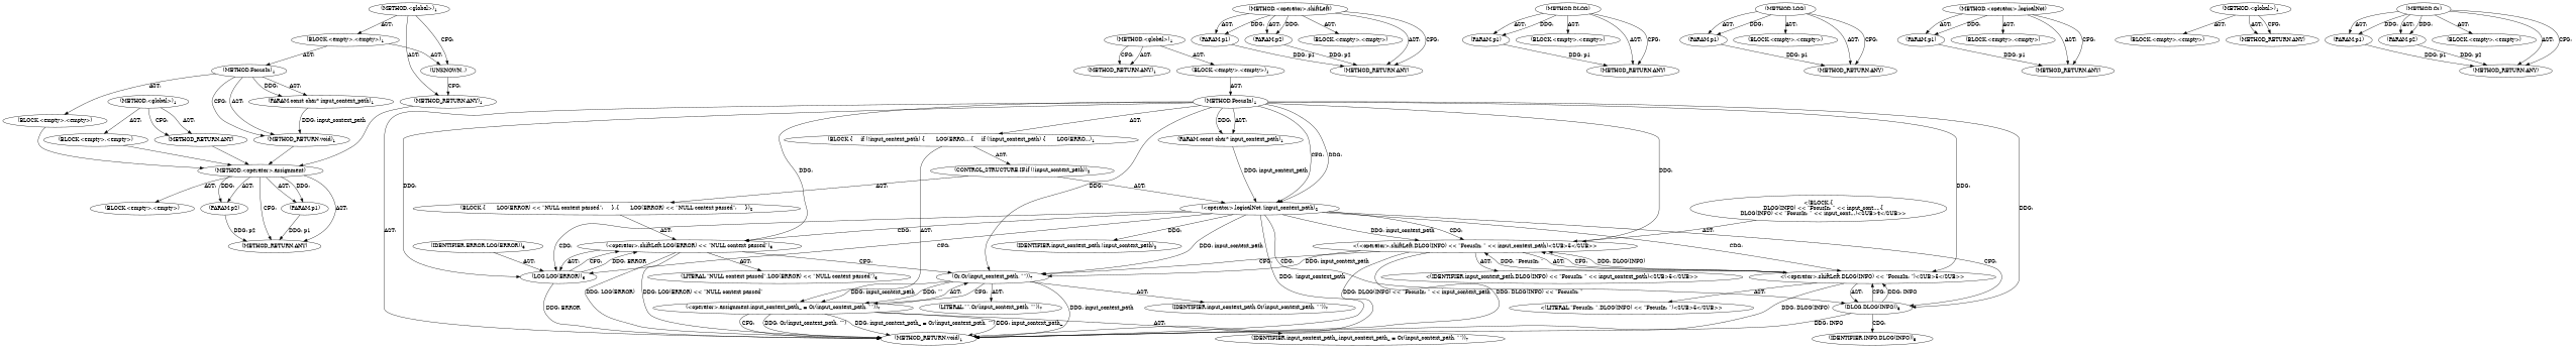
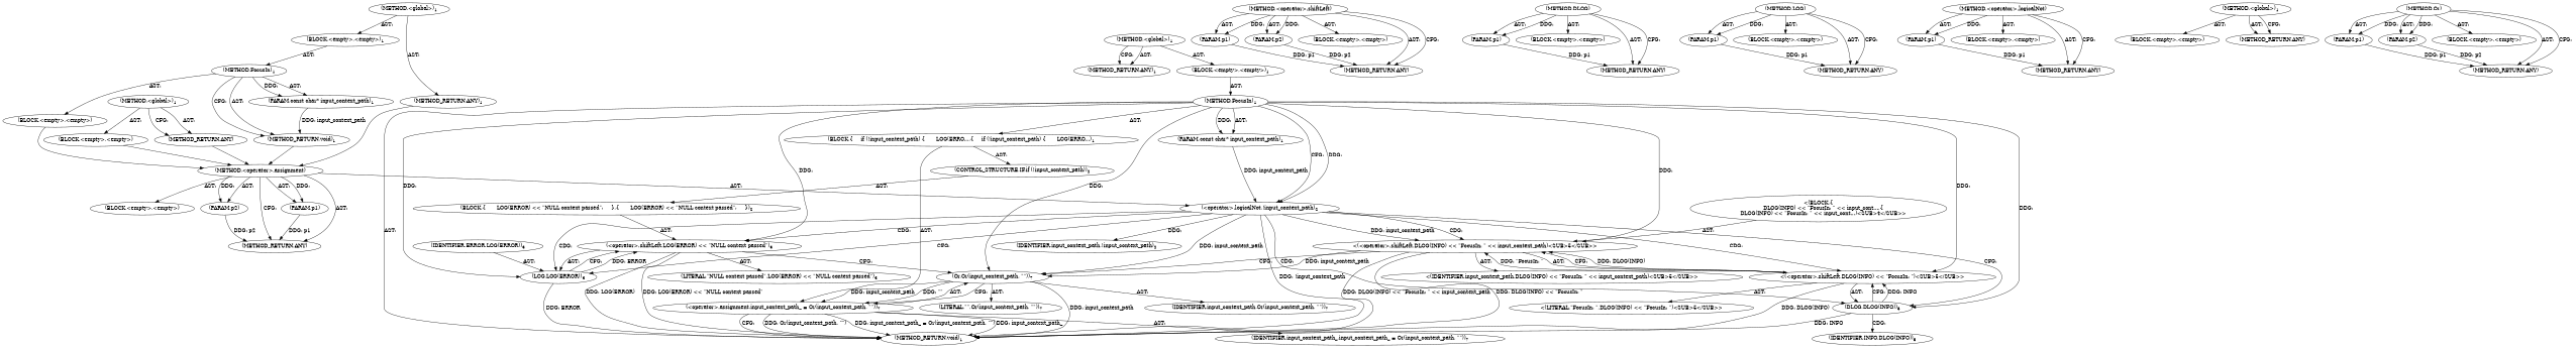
  digraph {
    n1 [label=<(METHOD,&lt;operator&gt;.assignment)>]
    n2 [label=<(PARAM,p1)>]
    n3 [label=<(PARAM,p2)>]
    n4 [label=<(BLOCK,&lt;empty&gt;,&lt;empty&gt;)>]
    n5 [label=<(METHOD_RETURN,ANY)>]
    n6 [label=<(METHOD,&lt;global&gt;)<SUB>1</SUB>>]
    n7 [label=<(BLOCK,&lt;empty&gt;,&lt;empty&gt;)<SUB>1</SUB>>]
    n8 [label=<(METHOD_RETURN,ANY)<SUB>1</SUB>>]
    n9 [label=<(METHOD,FocusIn)<SUB>1</SUB>>]
    n10 [label=<(PARAM,const char* input_context_path)<SUB>1</SUB>>]
    n11 [label=<(BLOCK,{     if (!input_context_path) {       LOG(ERRO...,{     if (!input_context_path) {       LOG(ERRO...)<SUB>1</SUB>>]
    n12 [label=<(&lt;operator&gt;.logicalNot,!input_context_path)<SUB>2</SUB>>]
    n13 [label=<(&lt;operator&gt;.shiftLeft,LOG(ERROR) &lt;&lt; &quot;NULL context passed&quot;)<SUB>3</SUB>>]
    n14 [label=<(LOG,LOG(ERROR))<SUB>3</SUB>>]
    n15 [label="<(&lt;operator&gt;.shiftLeft,DLOG(INFO) &lt;&lt; &quot;FocusIn: &quot; &lt;&lt; input_context_path)<SUB>5</SUB>>"]
    n16 [label="<(&lt;operator&gt;.shiftLeft,DLOG(INFO) &lt;&lt; &quot;FocusIn: &quot;)<SUB>5</SUB>>"]
    n17 [label=<(DLOG,DLOG(INFO))<SUB>5</SUB>>]
    n18 [label=<(Or,Or(input_context_path, &quot;&quot;))<SUB>7</SUB>>]
    n19 [label=<(METHOD_RETURN,void)<SUB>1</SUB>>]
    n20 [label=<(CONTROL_STRUCTURE,IF,if (!input_context_path))<SUB>2</SUB>>]
    n21 [label=<(&lt;operator&gt;.assignment,input_context_path_ = Or(input_context_path, &quot;&quot;))<SUB>7</SUB>>]
    n22 [label=<(IDENTIFIER,input_context_path,!input_context_path)<SUB>2</SUB>>]
    n23 [label=<(LITERAL,&quot;NULL context passed&quot;,LOG(ERROR) &lt;&lt; &quot;NULL context passed&quot;)<SUB>3</SUB>>]
    n24 [label="<(IDENTIFIER,input_context_path,DLOG(INFO) &lt;&lt; &quot;FocusIn: &quot; &lt;&lt; input_context_path)<SUB>5</SUB>>"]
    n25 [label="<(LITERAL,&quot;FocusIn: &quot;,DLOG(INFO) &lt;&lt; &quot;FocusIn: &quot;)<SUB>5</SUB>>"]
    n26 [label=<(IDENTIFIER,INFO,DLOG(INFO))<SUB>5</SUB>>]
    n27 [label=<(IDENTIFIER,input_context_path,Or(input_context_path, &quot;&quot;))<SUB>7</SUB>>]
    n28 [label=<(LITERAL,&quot;&quot;,Or(input_context_path, &quot;&quot;))<SUB>7</SUB>>]
    n29 [label=<(BLOCK,{       LOG(ERROR) &lt;&lt; &quot;NULL context passed&quot;;     },{       LOG(ERROR) &lt;&lt; &quot;NULL context passed&quot;;     })<SUB>2</SUB>>]
    n30 [label=<(IDENTIFIER,input_context_path_,input_context_path_ = Or(input_context_path, &quot;&quot;))<SUB>7</SUB>>]
    n31 [label=<(IDENTIFIER,ERROR,LOG(ERROR))<SUB>3</SUB>>]
    n32 [label="<(BLOCK,{\n      DLOG(INFO) &lt;&lt; &quot;FocusIn: &quot; &lt;&lt; input_cont...,{\n      DLOG(INFO) &lt;&lt; &quot;FocusIn: &quot; &lt;&lt; input_cont...)<SUB>4</SUB>>"]
    n33 [label=<(METHOD,&lt;operator&gt;.shiftLeft)>]
    n34 [label=<(PARAM,p1)>]
    n35 [label=<(PARAM,p2)>]
    n36 [label=<(BLOCK,&lt;empty&gt;,&lt;empty&gt;)>]
    n37 [label=<(METHOD_RETURN,ANY)>]
    n38 [label=<(METHOD,DLOG)>]
    n39 [label=<(PARAM,p1)>]
    n40 [label=<(BLOCK,&lt;empty&gt;,&lt;empty&gt;)>]
    n41 [label=<(METHOD_RETURN,ANY)>]
    n42 [label=<(METHOD,LOG)>]
    n43 [label=<(PARAM,p1)>]
    n44 [label=<(BLOCK,&lt;empty&gt;,&lt;empty&gt;)>]
    n45 [label=<(METHOD_RETURN,ANY)>]
    n46 [label=<(METHOD,&lt;operator&gt;.logicalNot)>]
    n47 [label=<(PARAM,p1)>]
    n48 [label=<(BLOCK,&lt;empty&gt;,&lt;empty&gt;)>]
    n49 [label=<(METHOD_RETURN,ANY)>]
    n50 [label=<(METHOD,&lt;global&gt;)<SUB>1</SUB>>]
    n51 [label=<(BLOCK,&lt;empty&gt;,&lt;empty&gt;)>]
    n52 [label=<(METHOD_RETURN,ANY)>]
    n53 [label=<(METHOD,Or)>]
    n54 [label=<(PARAM,p1)>]
    n55 [label=<(PARAM,p2)>]
    n56 [label=<(BLOCK,&lt;empty&gt;,&lt;empty&gt;)>]
    n57 [label=<(METHOD_RETURN,ANY)>]
    n58 [label=<(METHOD,&lt;global&gt;)<SUB>1</SUB>>]
    n59 [label=<(BLOCK,&lt;empty&gt;,&lt;empty&gt;)<SUB>1</SUB>>]
-   n60 [label=<(UNKNOWN,,)>]
    n61 [label=<(METHOD_RETURN,ANY)<SUB>1</SUB>>]
    n62 [label=<(METHOD,FocusIn)<SUB>1</SUB>>]
    n63 [label=<(PARAM,const char* input_context_path)<SUB>1</SUB>>]
    n64 [label=<(BLOCK,&lt;empty&gt;,&lt;empty&gt;)>]
    n65 [label=<(METHOD_RETURN,void)<SUB>1</SUB>>]
    n66 [label=<(METHOD,&lt;global&gt;)<SUB>1</SUB>>]
    n67 [label=<(BLOCK,&lt;empty&gt;,&lt;empty&gt;)>]
    n68 [label=<(METHOD_RETURN,ANY)>]
    n1 -> n2 [label="AST: "]
    n1 -> n2 [label="DDG: "]
    n1 -> n3 [label="AST: "]
    n1 -> n3 [label="DDG: "]
    n1 -> n4 [label="AST: "]
    n1 -> n5 [label="AST: "]
    n1 -> n5 [label="CFG: "]
    n2 -> n5 [label="DDG: p1"]
    n3 -> n5 [label="DDG: p2"]
    n6 -> n7 [label="AST: "]
    n6 -> n8 [label="AST: "]
    n6 -> n8 [label="CFG: "]
    n7 -> n9 [label="AST: "]
    n9 -> n10 [label="AST: "]
    n9 -> n10 [label="DDG: "]
    n9 -> n11 [label="AST: "]
    n9 -> n12 [label="CFG: "]
    n9 -> n12 [label="DDG: "]
    n9 -> n13 [label="DDG: "]
    n9 -> n14 [label="DDG: "]
    n9 -> n15 [label="DDG: "]
    n9 -> n16 [label="DDG: "]
    n9 -> n17 [label="DDG: "]
    n9 -> n18 [label="DDG: "]
    n9 -> n19 [label="AST: "]
    n10 -> n12 [label="DDG: input_context_path"]
    n11 -> n20 [label="AST: "]
    n11 -> n21 [label="AST: "]
    n12 -> n13 [label="CDG: "]
    n12 -> n14 [label="CFG: "]
    n12 -> n14 [label="CDG: "]
    n12 -> n15 [label="DDG: input_context_path"]
    n12 -> n15 [label="CDG: "]
    n12 -> n16 [label="CDG: "]
    n12 -> n17 [label="CFG: "]
    n12 -> n17 [label="CDG: "]
    n12 -> n18 [label="DDG: input_context_path"]
    n12 -> n19 [label="DDG: !input_context_path"]
    n12 -> n22 [label="DDG: "]
    n13 -> n14 [label="AST: "]
    n13 -> n18 [label="CFG: "]
    n13 -> n19 [label="DDG: LOG(ERROR)"]
    n13 -> n19 [label="DDG: LOG(ERROR) &lt;&lt; &quot;NULL context passed&quot;"]
    n13 -> n23 [label="AST: "]
    n14 -> n13 [label="CFG: "]
    n14 -> n13 [label="DDG: ERROR"]
    n14 -> n19 [label="DDG: ERROR"]
    n15 -> n16 [label="AST: "]
    n15 -> n18 [label="CFG: "]
    n15 -> n18 [label="DDG: input_context_path"]
    n15 -> n19 [label="DDG: DLOG(INFO) &lt;&lt; &quot;FocusIn: &quot;"]
    n15 -> n19 [label="DDG: DLOG(INFO) &lt;&lt; &quot;FocusIn: &quot; &lt;&lt; input_context_path"]
    n15 -> n24 [label="AST: "]
    n16 -> n15 [label="CFG: "]
    n16 -> n15 [label="DDG: DLOG(INFO)"]
    n16 -> n15 [label="DDG: &quot;FocusIn: &quot;"]
    n16 -> n17 [label="AST: "]
    n16 -> n19 [label="DDG: DLOG(INFO)"]
    n16 -> n25 [label="AST: "]
    n17 -> n16 [label="CFG: "]
    n17 -> n16 [label="DDG: INFO"]
    n17 -> n19 [label="DDG: INFO"]
    n17 -> n26 [label="CDG: "]
    n18 -> n19 [label="DDG: input_context_path"]
    n18 -> n21 [label="CFG: "]
    n18 -> n21 [label="DDG: input_context_path"]
    n18 -> n21 [label="DDG: &quot;&quot;"]
    n18 -> n27 [label="AST: "]
    n18 -> n28 [label="AST: "]
-   n20 -> n12 [label="AST: "]
+   n1 -> n12 [label="AST: "]
    n20 -> n29 [label="AST: "]
    n21 -> n18 [label="AST: "]
    n21 -> n19 [label="CFG: "]
    n21 -> n19 [label="DDG: Or(input_context_path, &quot;&quot;)"]
    n21 -> n19 [label="DDG: input_context_path_ = Or(input_context_path, &quot;&quot;)"]
    n21 -> n19 [label="DDG: input_context_path_"]
    n21 -> n30 [label="AST: "]
    n29 -> n13 [label="AST: "]
    n31 -> n14 [label="AST: "]
    n32 -> n15 [label="AST: "]
    n33 -> n34 [label="AST: "]
    n33 -> n34 [label="DDG: "]
    n33 -> n35 [label="AST: "]
    n33 -> n35 [label="DDG: "]
    n33 -> n36 [label="AST: "]
    n33 -> n37 [label="AST: "]
    n33 -> n37 [label="CFG: "]
    n34 -> n37 [label="DDG: p1"]
    n35 -> n37 [label="DDG: p2"]
    n38 -> n39 [label="AST: "]
    n38 -> n39 [label="DDG: "]
    n38 -> n40 [label="AST: "]
    n38 -> n41 [label="AST: "]
    n38 -> n41 [label="CFG: "]
    n39 -> n41 [label="DDG: p1"]
    n42 -> n43 [label="AST: "]
    n42 -> n43 [label="DDG: "]
    n42 -> n44 [label="AST: "]
    n42 -> n45 [label="AST: "]
    n42 -> n45 [label="CFG: "]
    n43 -> n45 [label="DDG: p1"]
    n46 -> n47 [label="AST: "]
    n46 -> n47 [label="DDG: "]
    n46 -> n48 [label="AST: "]
    n46 -> n49 [label="AST: "]
    n46 -> n49 [label="CFG: "]
    n47 -> n49 [label="DDG: p1"]
    n50 -> n51 [label="AST: "]
    n50 -> n52 [label="AST: "]
    n50 -> n52 [label="CFG: "]
    n53 -> n54 [label="AST: "]
    n53 -> n54 [label="DDG: "]
    n53 -> n55 [label="AST: "]
    n53 -> n55 [label="DDG: "]
    n53 -> n56 [label="AST: "]
    n53 -> n57 [label="AST: "]
    n53 -> n57 [label="CFG: "]
    n54 -> n57 [label="DDG: p1"]
    n55 -> n57 [label="DDG: p2"]
    n58 -> n59 [label="AST: "]
-   n58 -> n60 [label="CFG: "]
    n58 -> n61 [label="AST: "]
-   n59 -> n60 [label="AST: "]
    n59 -> n62 [label="AST: "]
-   n60 -> n61 [label="CFG: "]
    n61 -> n1
    n62 -> n63 [label="AST: "]
    n62 -> n63 [label="DDG: "]
    n62 -> n64 [label="AST: "]
    n62 -> n65 [label="AST: "]
    n62 -> n65 [label="CFG: "]
    n63 -> n65 [label="DDG: input_context_path"]
    n64 -> n1
    n65 -> n1
    n66 -> n67 [label="AST: "]
    n66 -> n68 [label="AST: "]
    n66 -> n68 [label="CFG: "]
    n67 -> n1
    n68 -> n1
  }
